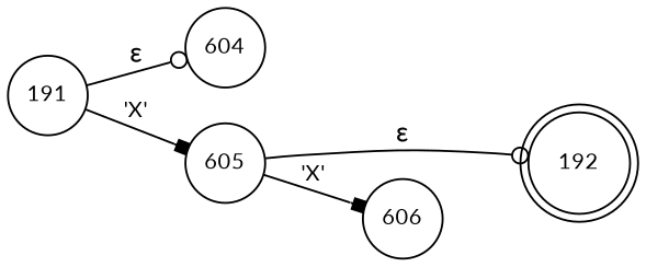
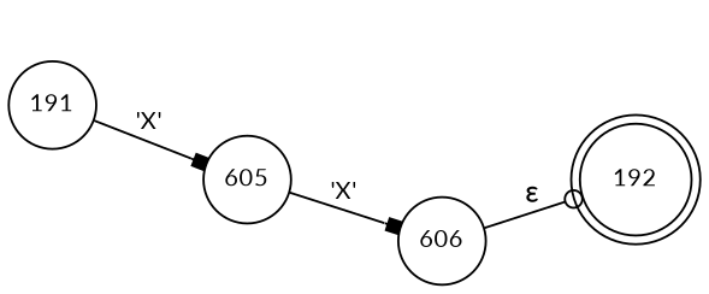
  digraph {
    fontname=Lato
    rankdir=LR
    node [fixedsize=true fontname=Lato fontsize=11 shape=circle peripheries=1]
    edge [arrowhead=box fontname=Lato]
    n1 [label=192 shape=doublecircle width=.6 peripheries=""]
-   n2 [label=604 width=.55]
    n3 [label=605 width=.55]
    n4 [label=606 width=.55]
    n5 [label=191 width=.55]
    n3 -> n4 [arrowsize=.7 fontsize=11 label="'X'"]
-   n3 -> n1 [arrowhead=odot label="&epsilon;"]
-   n5 -> n2 [arrowhead=odot label="&epsilon;"]
+   n4 -> n1 [arrowhead=odot label="&epsilon;"]
    n5 -> n3 [arrowsize=.7 fontsize=11 label="'X'"]
  }
